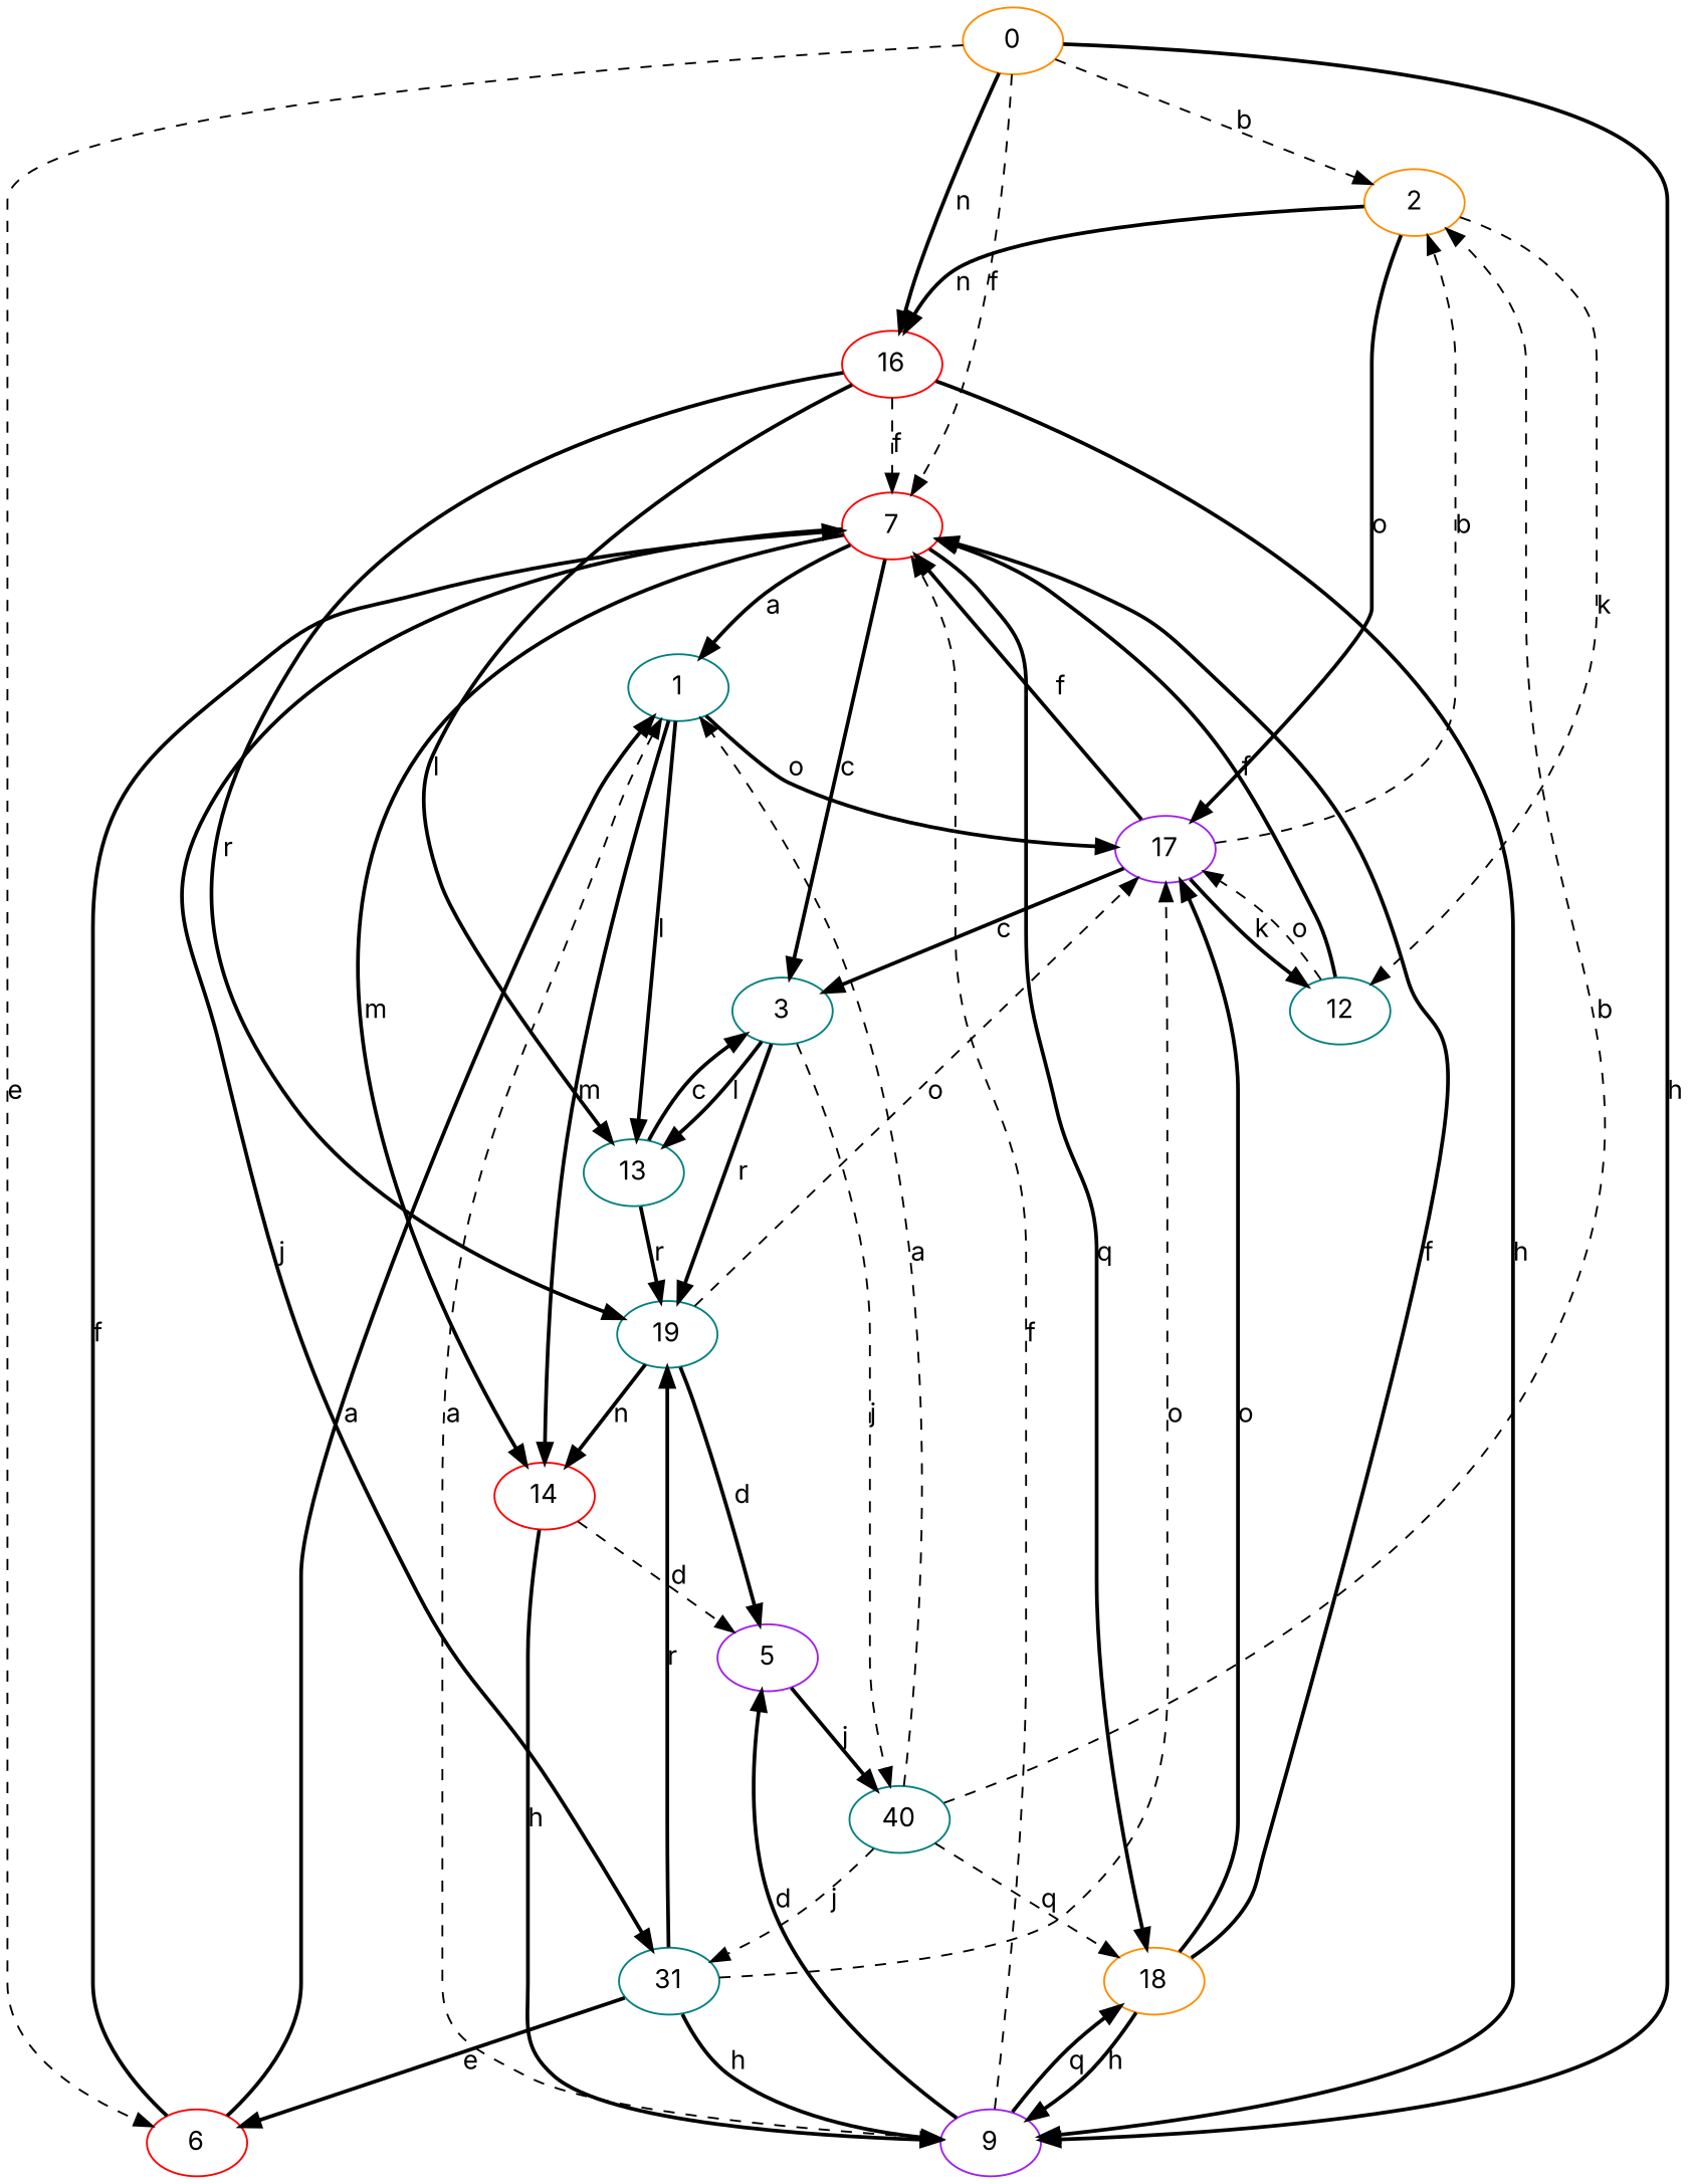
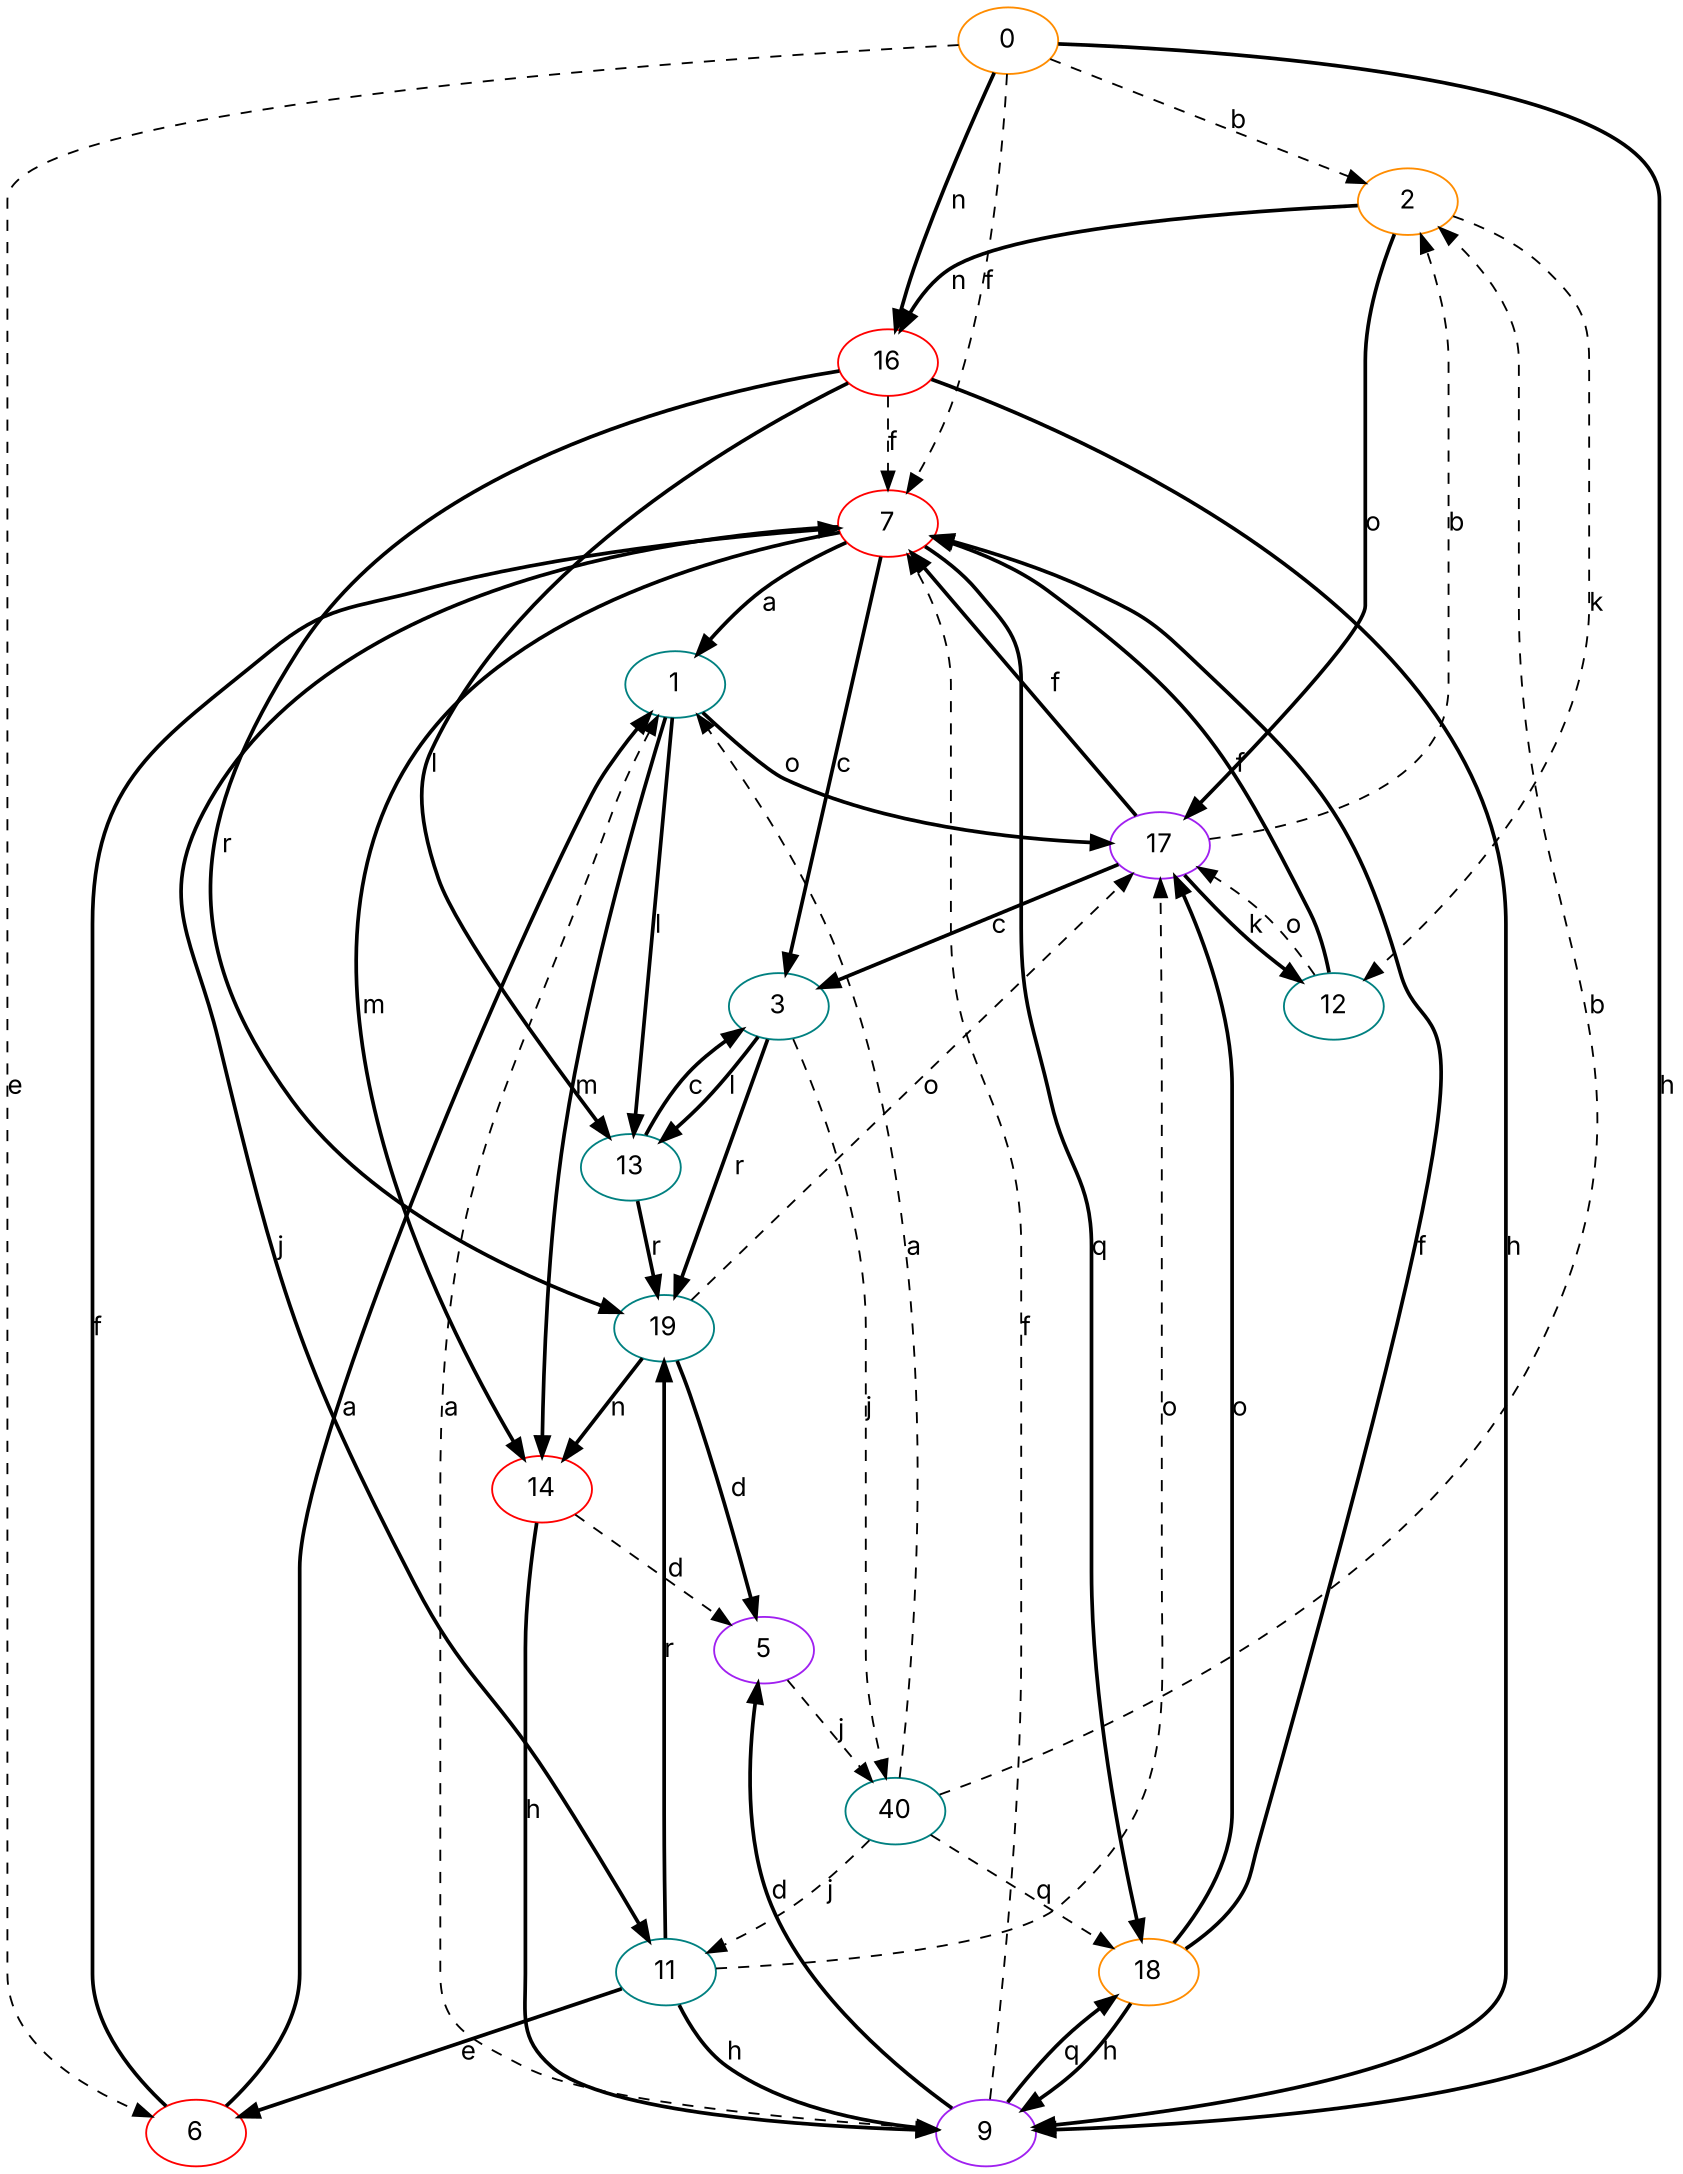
  strict digraph {
    fontname=Inter
    node [color=teal fontname=Inter]
    edge [fontname=Inter style=bold]
    0 [color=darkorange]
    2 [color=darkorange]
    6 [color=red]
    7 [color=red]
    9 [color=purple]
    16 [color=red]
    17 [color=purple]
    12
    1
    14 [color=red]
    3
-   11 [label=31]
+   11
    18 [color=darkorange]
    5 [color=purple]
    13
    19
    n17 [label=40]
    0 -> 2 [label=b style=dashed]
    0 -> 6 [label=e style=dashed]
    0 -> 7 [label=f style=dashed]
    0 -> 9 [label=h]
    0 -> 16 [label=n]
    2 -> 16 [label=n]
    2 -> 17 [label=o]
    2 -> 12 [label=k style=dashed]
    6 -> 7 [label=f]
    6 -> 1 [label=a]
    7 -> 1 [label=a]
    7 -> 14 [label=m]
    7 -> 3 [label=c]
    7 -> 11 [label=j]
    7 -> 18 [label=q]
    9 -> 7 [label=f style=dashed]
    9 -> 1 [label=a style=dashed]
    9 -> 18 [label=q]
    9 -> 5 [label=d]
    16 -> 7 [label=f style=dashed]
    16 -> 9 [label=h]
    16 -> 13 [label=l]
    16 -> 19 [label=r]
    17 -> 2 [label=b style=dashed]
    17 -> 7 [label=f]
    17 -> 12 [label=k]
    17 -> 3 [label=c]
    12 -> 7 [label=f]
    12 -> 17 [label=o style=dashed]
    1 -> 17 [label=o]
    1 -> 14 [label=m]
    1 -> 13 [label=l]
    14 -> 9 [label=h]
    14 -> 5 [label=d style=dashed]
    3 -> 13 [label=l]
    3 -> 19 [label=r]
    3 -> n17 [label=j style=dashed]
    11 -> 6 [label=e]
    11 -> 9 [label=h]
    11 -> 17 [label=o style=dashed]
    11 -> 19 [label=r]
    18 -> 7 [label=f]
    18 -> 9 [label=h]
    18 -> 17 [label=o]
-   5 -> n17 [label=j]
+   5 -> n17 [label=j style=dashed]
    13 -> 3 [label=c]
    13 -> 19 [label=r]
    19 -> 17 [label=o style=dashed]
    19 -> 14 [label=n]
    19 -> 5 [label=d]
    n17 -> 2 [label=b style=dashed]
    n17 -> 1 [label=a style=dashed]
    n17 -> 11 [label=j style=dashed]
    n17 -> 18 [label=q style=dashed]
  }
